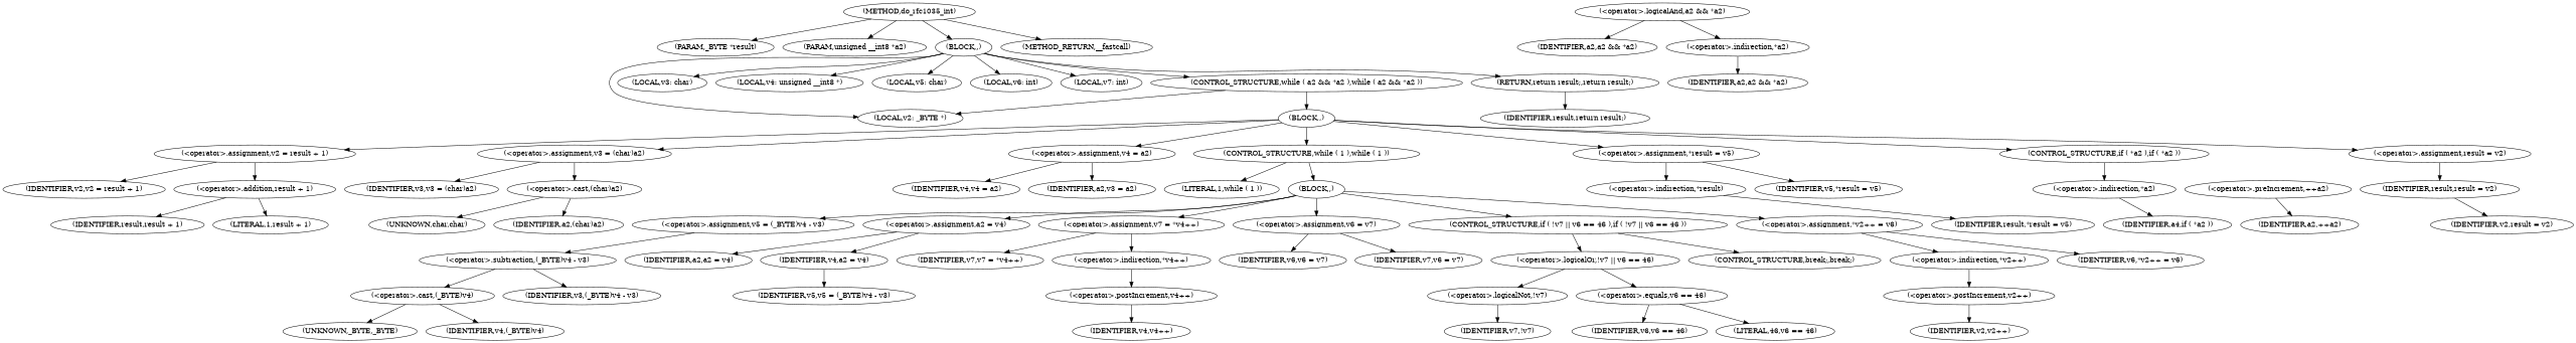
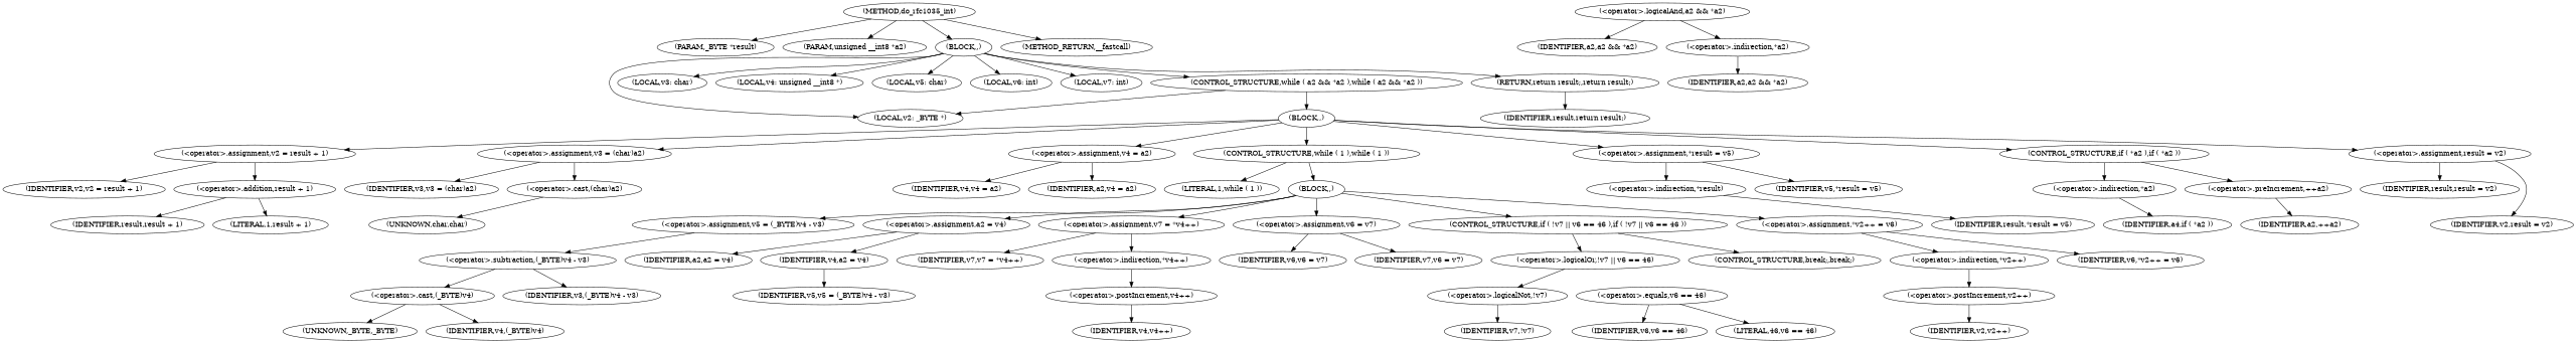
  digraph {
    n1 [label="(METHOD,do_rfc1035_int)"]
    n2 [label="(PARAM,_BYTE *result)"]
    n3 [label="(PARAM,unsigned __int8 *a2)"]
    n4 [label="(BLOCK,,)"]
    n5 [label="(METHOD_RETURN,__fastcall)"]
    n6 [label="(LOCAL,v2: _BYTE *)"]
    n7 [label="(LOCAL,v3: char)"]
    n8 [label="(LOCAL,v4: unsigned __int8 *)"]
    n9 [label="(LOCAL,v5: char)"]
    n10 [label="(LOCAL,v6: int)"]
    n11 [label="(LOCAL,v7: int)"]
    n12 [label="(CONTROL_STRUCTURE,while ( a2 && *a2 ),while ( a2 && *a2 ))"]
    n13 [label="(RETURN,return result;,return result;)"]
    n14 [label="(BLOCK,,)"]
    n15 [label="(IDENTIFIER,result,return result;)"]
    n16 [label="(<operator>.logicalAnd,a2 && *a2)"]
    n17 [label="(IDENTIFIER,a2,a2 && *a2)"]
    n18 [label="(<operator>.indirection,*a2)"]
    n19 [label="(<operator>.assignment,v2 = result + 1)"]
    n20 [label="(<operator>.assignment,v3 = (char)a2)"]
    n21 [label="(<operator>.assignment,v4 = a2)"]
    n22 [label="(CONTROL_STRUCTURE,while ( 1 ),while ( 1 ))"]
    n23 [label="(<operator>.assignment,*result = v5)"]
    n24 [label="(CONTROL_STRUCTURE,if ( *a2 ),if ( *a2 ))"]
    n25 [label="(<operator>.assignment,result = v2)"]
    n26 [label="(IDENTIFIER,a2,a2 && *a2)"]
    n27 [label="(IDENTIFIER,v2,v2 = result + 1)"]
    n28 [label="(<operator>.addition,result + 1)"]
    n29 [label="(IDENTIFIER,v3,v3 = (char)a2)"]
    n30 [label="(<operator>.cast,(char)a2)"]
    n31 [label="(IDENTIFIER,v4,v4 = a2)"]
-   n32 [label="(IDENTIFIER,a2,v3 = a2)"]
+   n32 [label="(IDENTIFIER,a2,v4 = a2)"]
    n33 [label="(LITERAL,1,while ( 1 ))"]
    n34 [label="(BLOCK,,)"]
    n35 [label="(<operator>.indirection,*result)"]
    n36 [label="(IDENTIFIER,v5,*result = v5)"]
    n37 [label="(<operator>.indirection,*a2)"]
    n38 [label="(<operator>.preIncrement,++a2)"]
    n39 [label="(IDENTIFIER,result,result = v2)"]
    n40 [label="(IDENTIFIER,v2,result = v2)"]
    n41 [label="(IDENTIFIER,result,result + 1)"]
    n42 [label="(LITERAL,1,result + 1)"]
    n43 [label="(UNKNOWN,char,char)"]
-   n44 [label="(IDENTIFIER,a2,(char)a2)"]
    n45 [label="(<operator>.assignment,v5 = (_BYTE)v4 - v3)"]
    n46 [label="(<operator>.assignment,a2 = v4)"]
    n47 [label="(<operator>.assignment,v7 = *v4++)"]
    n48 [label="(<operator>.assignment,v6 = v7)"]
    n49 [label="(CONTROL_STRUCTURE,if ( !v7 || v6 == 46 ),if ( !v7 || v6 == 46 ))"]
    n50 [label="(<operator>.assignment,*v2++ = v6)"]
    n51 [label="(<operator>.subtraction,(_BYTE)v4 - v3)"]
    n52 [label="(IDENTIFIER,a2,a2 = v4)"]
    n53 [label="(IDENTIFIER,v4,a2 = v4)"]
    n54 [label="(IDENTIFIER,v7,v7 = *v4++)"]
    n55 [label="(<operator>.indirection,*v4++)"]
    n56 [label="(IDENTIFIER,v6,v6 = v7)"]
    n57 [label="(IDENTIFIER,v7,v6 = v7)"]
    n58 [label="(<operator>.logicalOr,!v7 || v6 == 46)"]
    n59 [label="(CONTROL_STRUCTURE,break;,break;)"]
    n60 [label="(<operator>.indirection,*v2++)"]
    n61 [label="(IDENTIFIER,v6,*v2++ = v6)"]
    n62 [label="(IDENTIFIER,v5,v5 = (_BYTE)v4 - v3)"]
    n63 [label="(<operator>.cast,(_BYTE)v4)"]
    n64 [label="(IDENTIFIER,v3,(_BYTE)v4 - v3)"]
    n65 [label="(UNKNOWN,_BYTE,_BYTE)"]
    n66 [label="(IDENTIFIER,v4,(_BYTE)v4)"]
    n67 [label="(<operator>.postIncrement,v4++)"]
    n68 [label="(IDENTIFIER,v4,v4++)"]
    n69 [label="(<operator>.logicalNot,!v7)"]
    n70 [label="(<operator>.equals,v6 == 46)"]
    n71 [label="(IDENTIFIER,v7,!v7)"]
    n72 [label="(IDENTIFIER,v6,v6 == 46)"]
    n73 [label="(LITERAL,46,v6 == 46)"]
    n74 [label="(<operator>.postIncrement,v2++)"]
    n75 [label="(IDENTIFIER,v2,v2++)"]
    n76 [label="(IDENTIFIER,result,*result = v5)"]
    n77 [label="(IDENTIFIER,a4,if ( *a2 ))"]
    n78 [label="(IDENTIFIER,a2,++a2)"]
    n1 -> n2
    n1 -> n3
    n1 -> n4
    n1 -> n5
    n4 -> n6
    n4 -> n7
    n4 -> n8
    n4 -> n9
    n4 -> n10
    n4 -> n11
    n4 -> n12
    n4 -> n13
    n12 -> n6
    n12 -> n14
    n13 -> n15
    n14 -> n19
    n14 -> n20
    n14 -> n21
    n14 -> n22
    n14 -> n23
    n14 -> n24
    n14 -> n25
    n16 -> n17
    n16 -> n18
    n18 -> n26
    n19 -> n27
    n19 -> n28
    n20 -> n29
    n20 -> n30
    n21 -> n31
    n21 -> n32
    n22 -> n33
    n22 -> n34
    n23 -> n35
    n23 -> n36
    n24 -> n37
+   n24 -> n38
    n25 -> n39
-   n39 -> n40
+   n25 -> n40
    n28 -> n41
    n28 -> n42
    n30 -> n43
-   n30 -> n44
    n34 -> n45
    n34 -> n46
    n34 -> n47
    n34 -> n48
    n34 -> n49
    n34 -> n50
    n35 -> n76
    n37 -> n77
    n38 -> n78
    n45 -> n51
    n46 -> n52
    n46 -> n53
    n47 -> n54
    n47 -> n55
    n48 -> n56
    n48 -> n57
    n49 -> n58
    n49 -> n59
    n50 -> n60
    n50 -> n61
    n51 -> n63
    n51 -> n64
    n53 -> n62
    n55 -> n67
    n58 -> n69
-   n58 -> n70
    n60 -> n74
    n63 -> n65
    n63 -> n66
    n67 -> n68
    n69 -> n71
    n70 -> n72
    n70 -> n73
    n74 -> n75
  }
